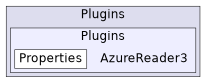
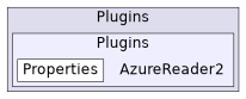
  digraph {
    compound=true
    node [fontname=Helvetica fontsize=24]
-   n1 [label=AzureReader3 shape=plaintext]
+   n1 [label=AzureReader2 shape=plaintext]
    n2 [color=black fillcolor=white label=Properties shape=box style=filled]
    subgraph cluster_1 {
      bgcolor="#ddddee"
      fontname=Helvetica
      fontsize=24
      label=Plugins
      pencolor=black
      subgraph cluster_2 {
        bgcolor="#eeeeff"
        fontname=Helvetica
        fontsize=24
        pencolor=black
        n1
        n2
      }
    }
  }
